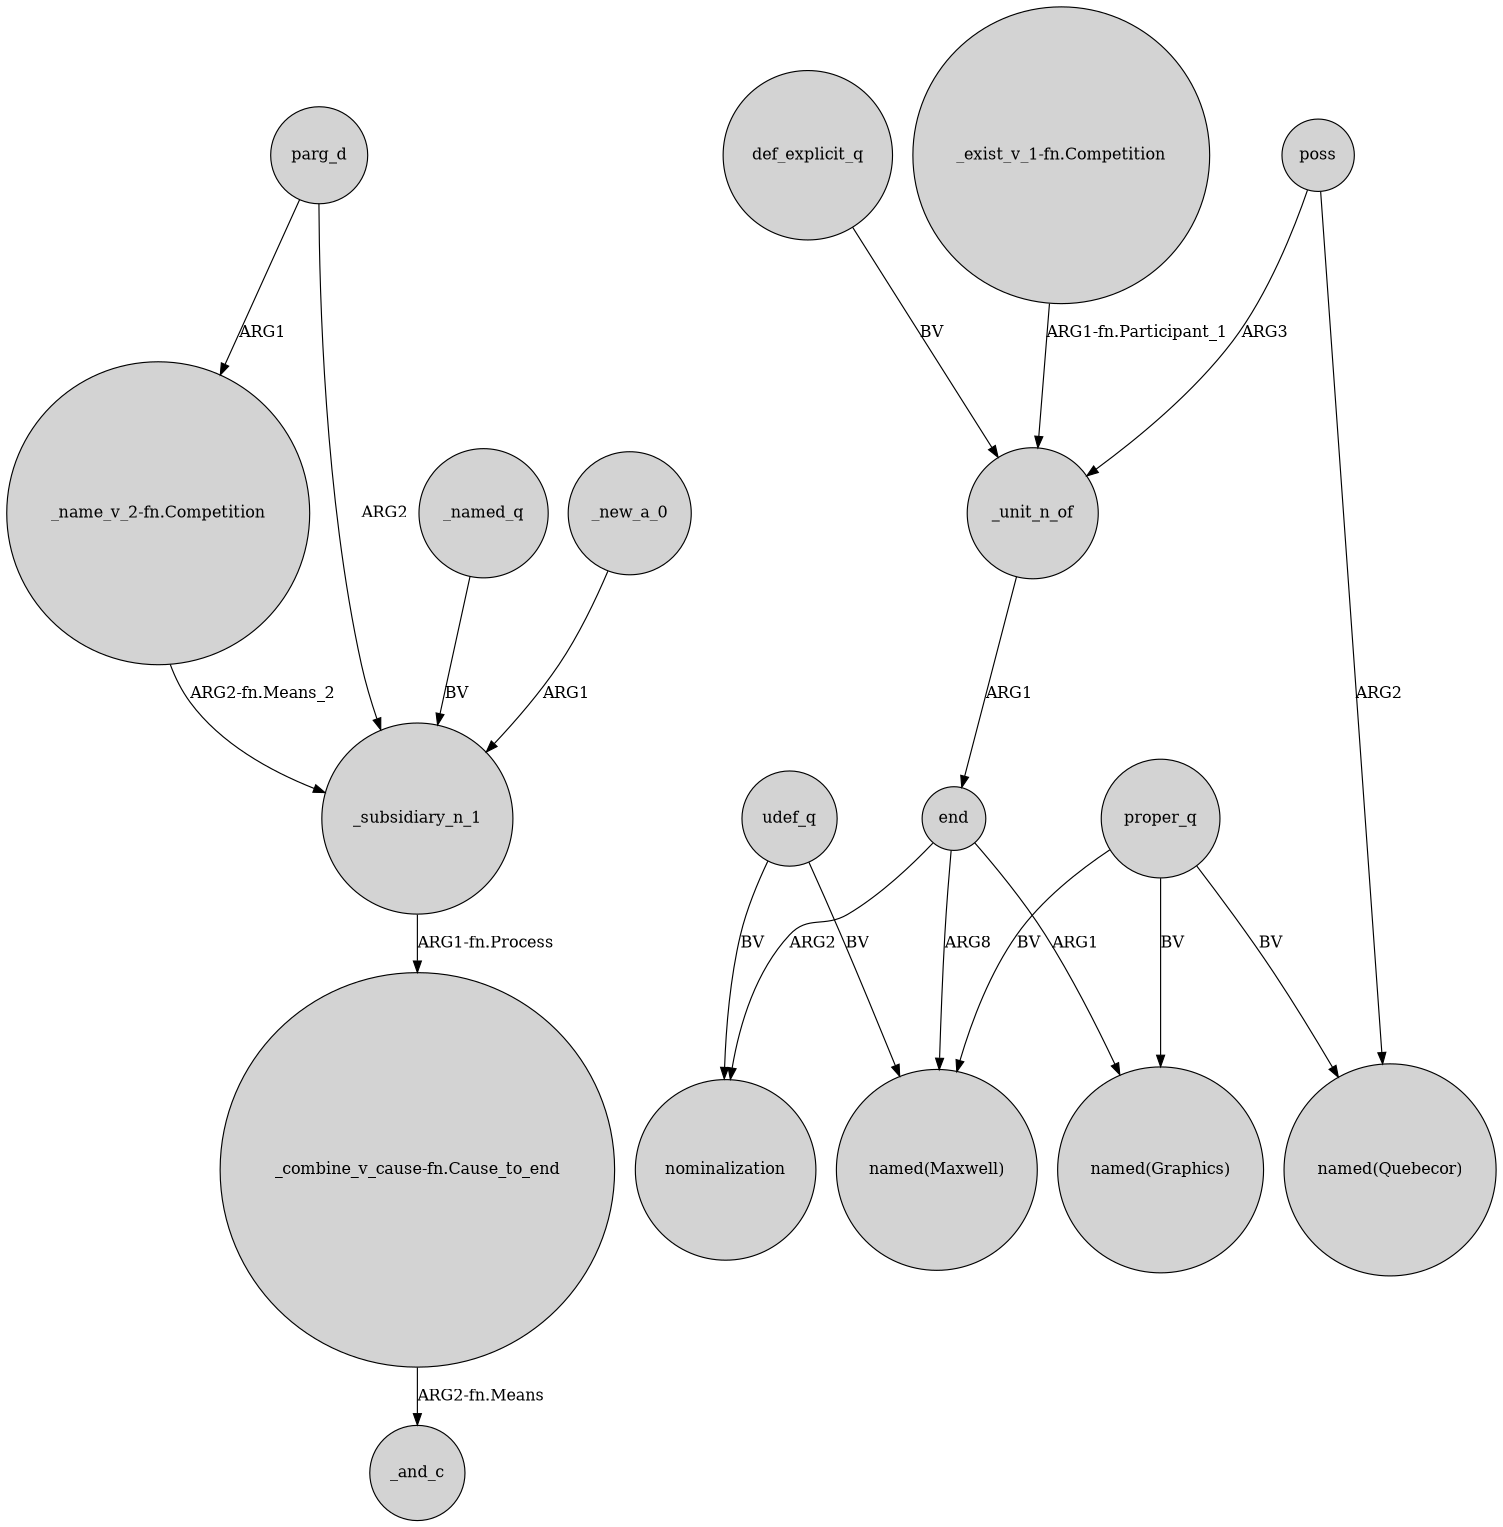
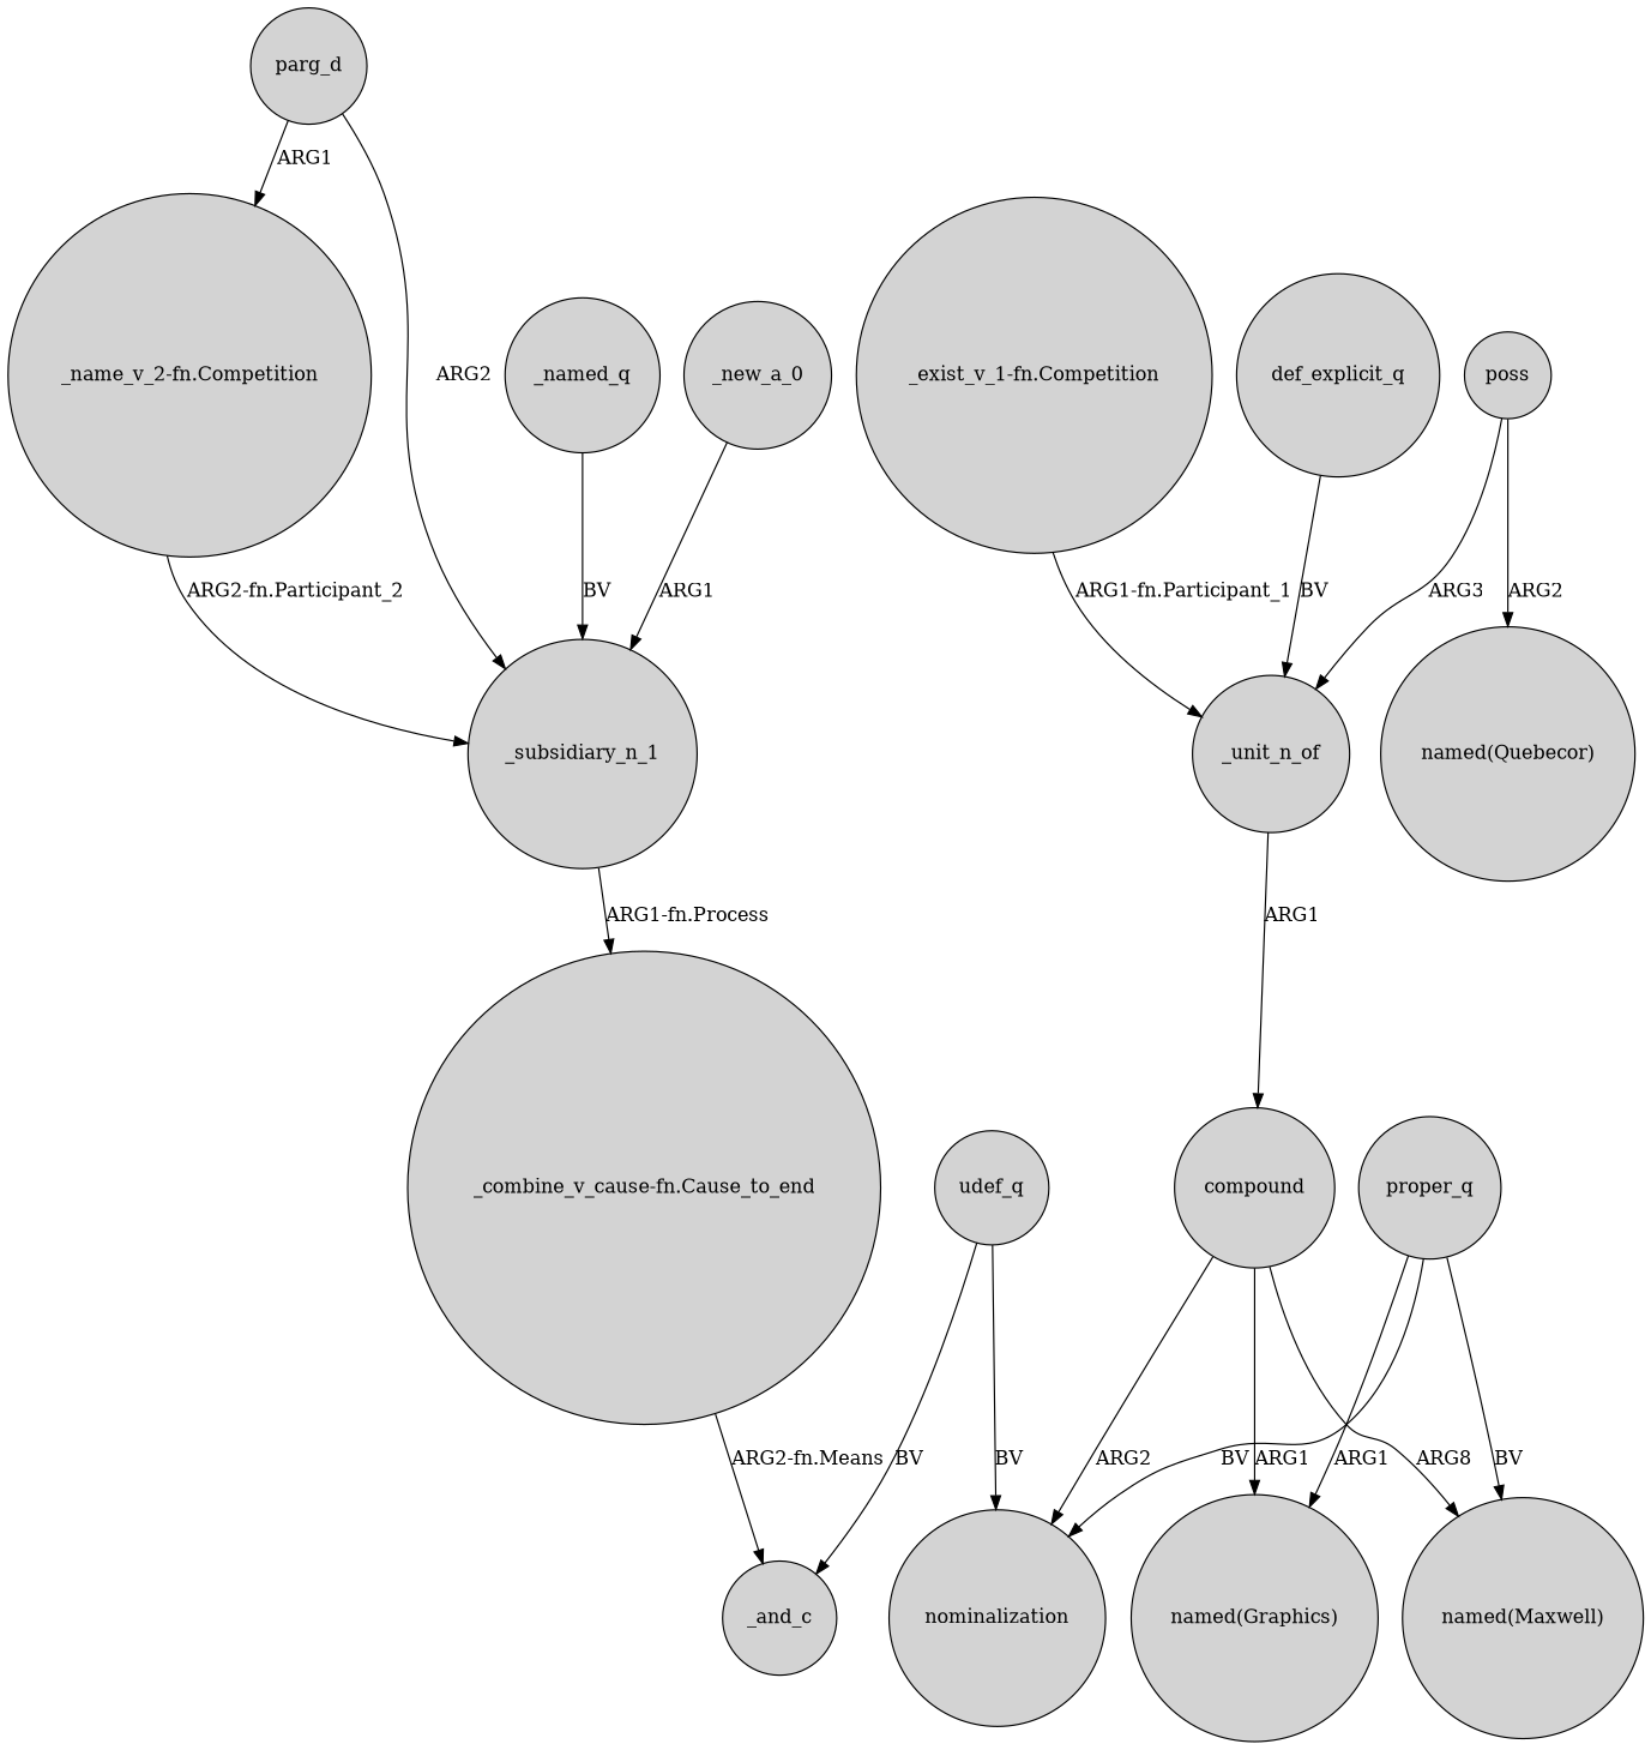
  digraph {
    node [shape=circle style=filled]
    n1 [label="_name_v_2-fn.Competition"]
    parg_d
    _subsidiary_n_1
    "_combine_v_cause-fn.Cause_to_end"
    "_exist_v_1-fn.Competition"
    _unit_n_of
-   compound [label=end]
+   compound
    _and_c
    nominalization
    "named(Graphics)"
    "named(Maxwell)"
    udef_q
    def_explicit_q
    poss
    "named(Quebecor)"
    proper_q
    n17 [label=_named_q]
    n18 [label=_new_a_0]
-   n1 -> _subsidiary_n_1 [label="ARG2-fn.Means_2"]
+   n1 -> _subsidiary_n_1 [label="ARG2-fn.Participant_2"]
    parg_d -> n1 [label=ARG1]
    parg_d -> _subsidiary_n_1 [label=ARG2]
    _subsidiary_n_1 -> "_combine_v_cause-fn.Cause_to_end" [label="ARG1-fn.Process"]
    "_combine_v_cause-fn.Cause_to_end" -> _and_c [label="ARG2-fn.Means"]
    "_exist_v_1-fn.Competition" -> _unit_n_of [label="ARG1-fn.Participant_1"]
    _unit_n_of -> compound [label=ARG1]
    compound -> nominalization [label=ARG2]
    compound -> "named(Graphics)" [label=ARG1]
    compound -> "named(Maxwell)" [label=ARG8]
-   udef_q -> "named(Maxwell)" [label=BV]
+   udef_q -> _and_c [label=BV]
    udef_q -> nominalization [label=BV]
    def_explicit_q -> _unit_n_of [label=BV]
    poss -> _unit_n_of [label=ARG3]
    poss -> "named(Quebecor)" [label=ARG2]
-   proper_q -> "named(Graphics)" [label=BV]
+   proper_q -> "named(Graphics)" [label=ARG1]
    proper_q -> "named(Maxwell)" [label=BV]
-   proper_q -> "named(Quebecor)" [label=BV]
+   proper_q -> nominalization [label=BV]
    n17 -> _subsidiary_n_1 [label=BV]
    n18 -> _subsidiary_n_1 [label=ARG1]
  }
